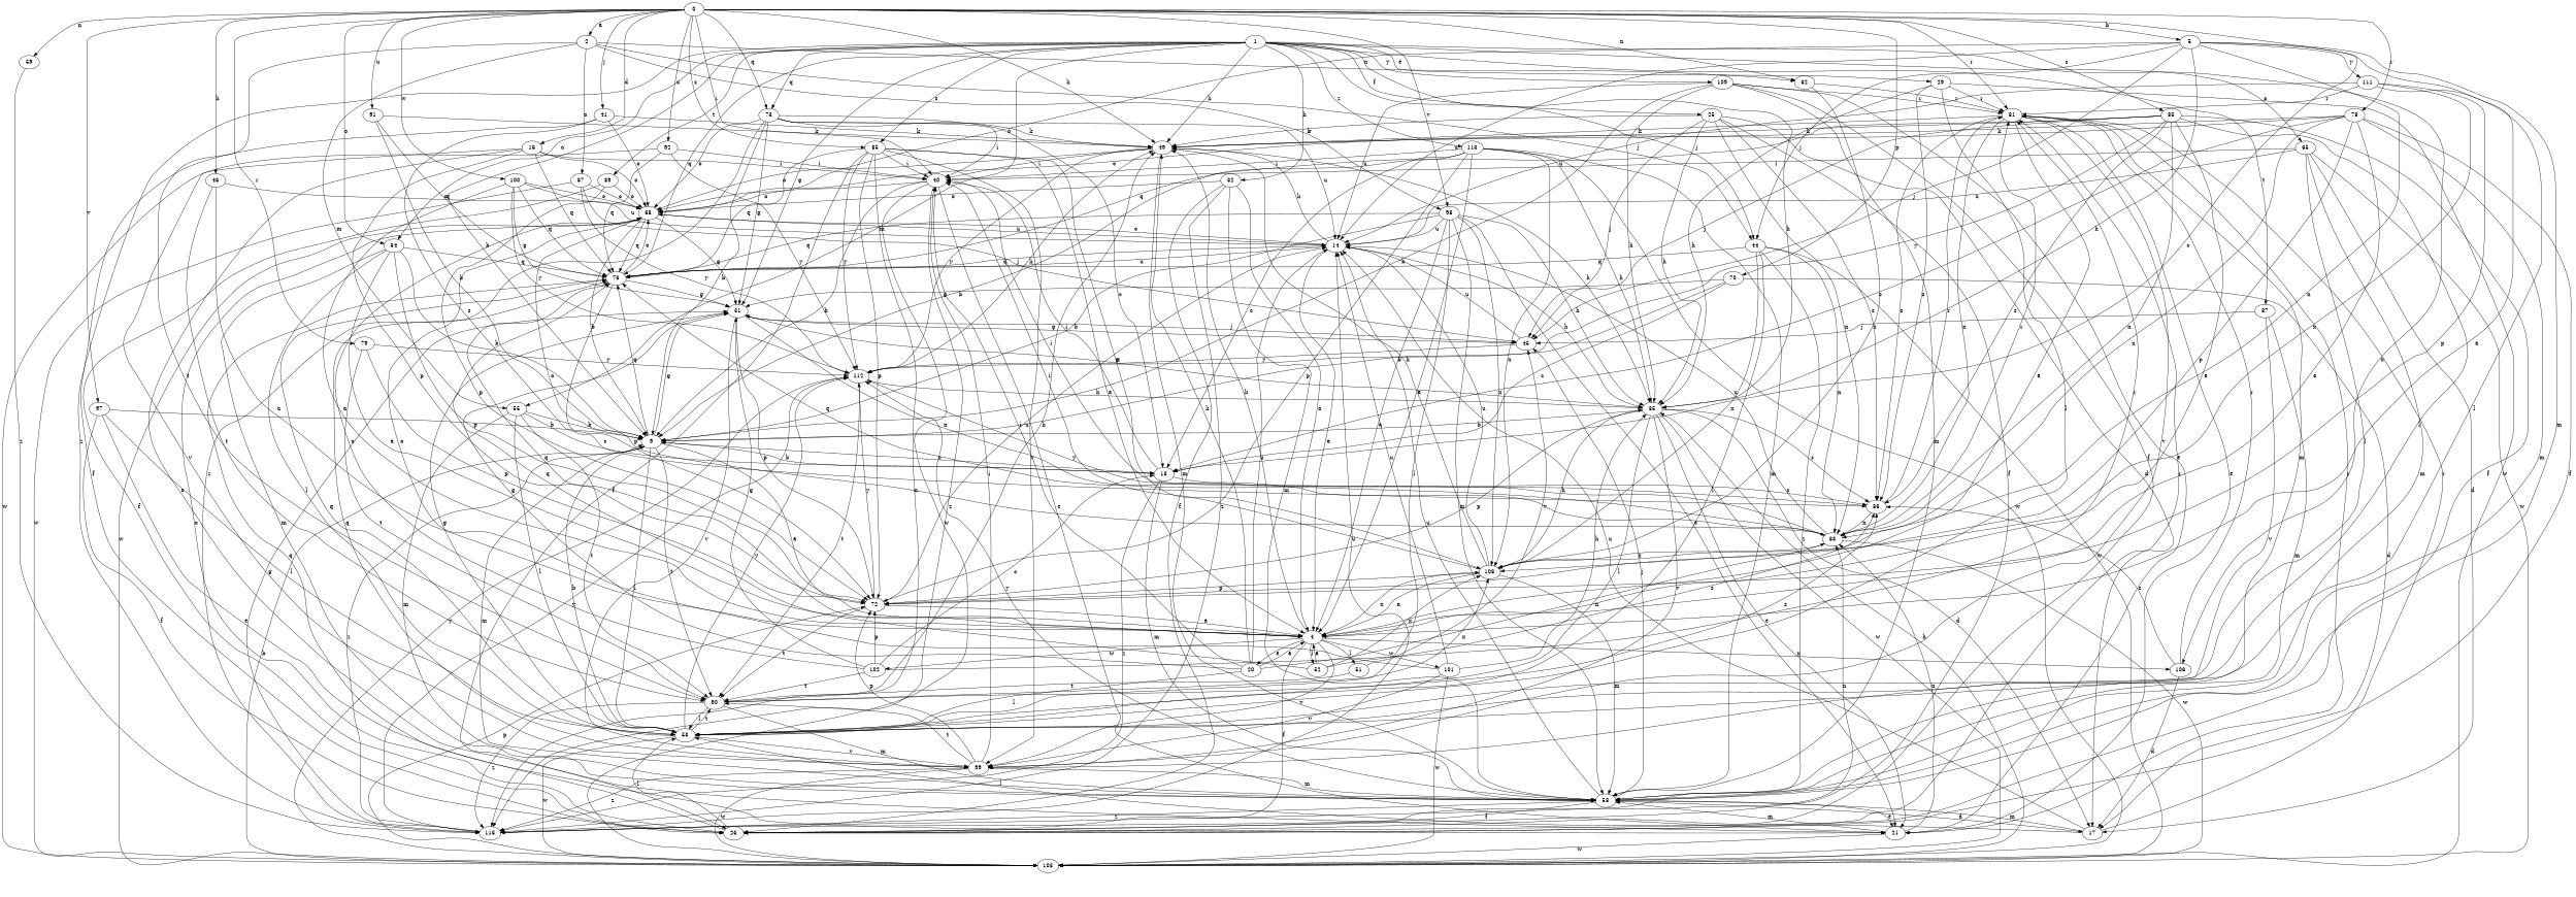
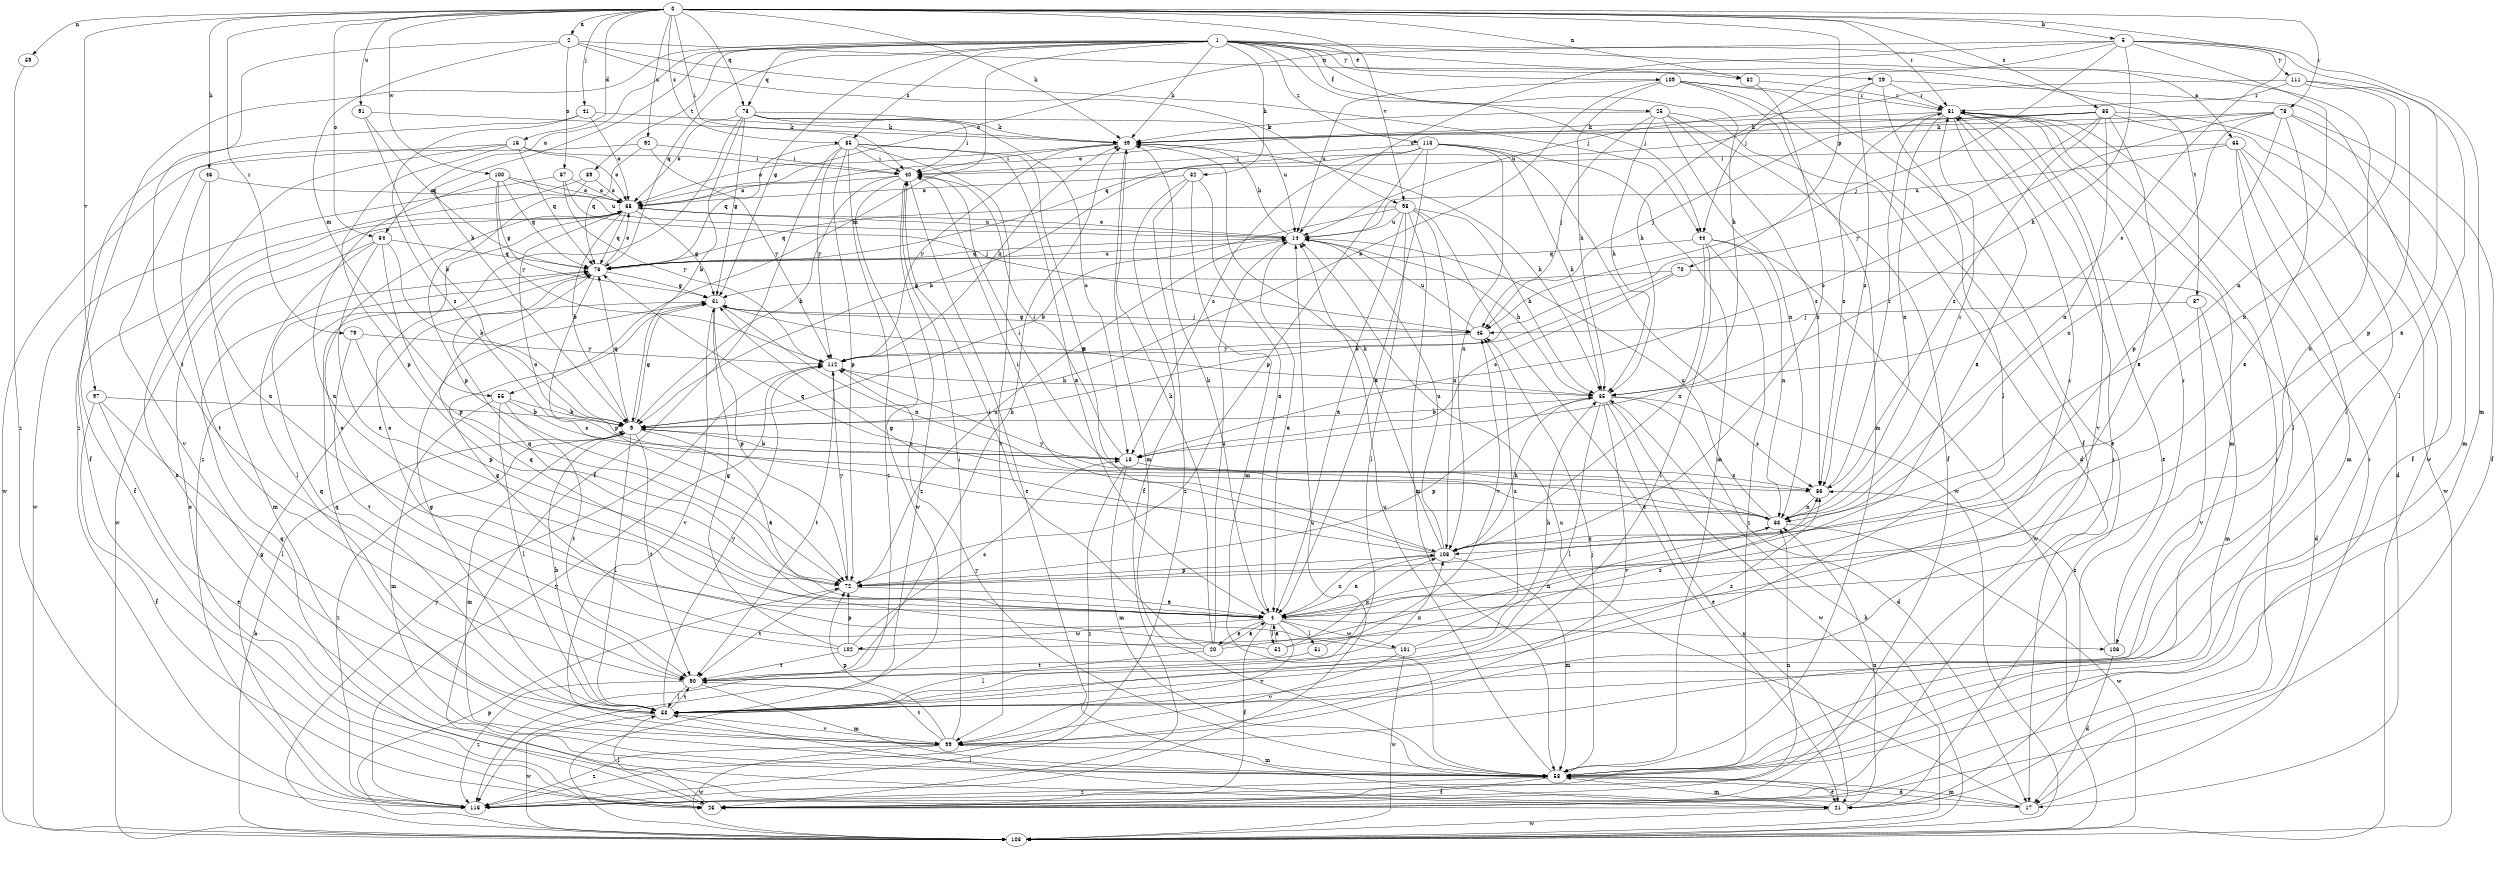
  strict digraph {
    0
    2
    5
    13
    16
    40
    41
    46
    49
    59
    62
    64
    70
    73
    78
    79
    81
    83
    85
    91
    92
    97
    98
    100
    44
    55
    67
    90
    35
    4
    45
    58
    63
    68
    n35 [label=14]
    111
    9
    116
    86
    76
    99
    72
    21
    103
    26
    112
    108
    53
    31
    17
    1
    n52 [label=29]
    25
    32
    65
    87
    89
    106
    109
    113
    20
    51
    52
    101
    102
    0 -> 2 [label=a]
    0 -> 5 [label=b]
    0 -> 13 [label=c]
    0 -> 16 [label=d]
    0 -> 40 [label=i]
    0 -> 41 [label=j]
    0 -> 46 [label=k]
    0 -> 49 [label=k]
    0 -> 59 [label=n]
    0 -> 62 [label=n]
    0 -> 64 [label=o]
    0 -> 70 [label=p]
    0 -> 73 [label=q]
    0 -> 78 [label=r]
    0 -> 79 [label=r]
    0 -> 81 [label=r]
    0 -> 83 [label=s]
    0 -> 85 [label=s]
    0 -> 91 [label=u]
    0 -> 92 [label=u]
    0 -> 97 [label=v]
    0 -> 98 [label=v]
    0 -> 100 [label=w]
    2 -> 62 [label=n]
    2 -> 98 [label=v]
    2 -> 44 [label=j]
    2 -> 55 [label=m]
    2 -> 67 [label=o]
    2 -> 90 [label=t]
    5 -> 44 [label=j]
    5 -> 35 [label=h]
    5 -> 4 [label=a]
    5 -> 45 [label=j]
    5 -> 58 [label=m]
    5 -> 63 [label=n]
    5 -> 68 [label=o]
    5 -> n35 [label=u]
    5 -> 111 [label=y]
    13 -> 40 [label=i]
    13 -> 58 [label=m]
    13 -> 9 [label=b]
    13 -> 116 [label=z]
    13 -> 86 [label=s]
    16 -> 40 [label=i]
    16 -> 68 [label=o]
    16 -> 76 [label=q]
    16 -> 99 [label=v]
    16 -> 72 [label=p]
    16 -> 21 [label=e]
    40 -> 68 [label=o]
    40 -> 9 [label=b]
    40 -> 116 [label=z]
    40 -> 21 [label=e]
    40 -> 103 [label=w]
    41 -> 49 [label=k]
    41 -> 68 [label=o]
    41 -> 86 [label=s]
    41 -> 26 [label=f]
    46 -> 90 [label=t]
    46 -> 4 [label=a]
    46 -> 68 [label=o]
    49 -> 40 [label=i]
    49 -> 35 [label=h]
    49 -> 58 [label=m]
    49 -> 68 [label=o]
    49 -> 112 [label=y]
    59 -> 116 [label=z]
    62 -> 81 [label=r]
    62 -> 108 [label=x]
    64 -> 4 [label=a]
    64 -> 58 [label=m]
    64 -> 9 [label=b]
    64 -> 76 [label=q]
    64 -> 72 [label=p]
    64 -> 53 [label=l]
    70 -> 13 [label=c]
    70 -> 9 [label=b]
    70 -> 31 [label=g]
    70 -> 17 [label=d]
    73 -> 13 [label=c]
    73 -> 40 [label=i]
    73 -> 49 [label=k]
    73 -> 68 [label=o]
    73 -> n35 [label=u]
    73 -> 9 [label=b]
    73 -> 116 [label=z]
    73 -> 31 [label=g]
    78 -> 13 [label=c]
    78 -> 49 [label=k]
    78 -> 4 [label=a]
    78 -> 58 [label=m]
    78 -> 68 [label=o]
    78 -> 72 [label=p]
    78 -> 26 [label=f]
    78 -> 108 [label=x]
    79 -> 90 [label=t]
    79 -> 72 [label=p]
    79 -> 112 [label=y]
    81 -> 49 [label=k]
    81 -> 4 [label=a]
    81 -> 58 [label=m]
    81 -> 63 [label=n]
    81 -> 86 [label=s]
    81 -> 99 [label=v]
    81 -> 21 [label=e]
    83 -> 49 [label=k]
    83 -> 4 [label=a]
    83 -> 45 [label=j]
    83 -> 63 [label=n]
    83 -> 86 [label=s]
    83 -> 76 [label=q]
    83 -> 26 [label=f]
    83 -> 112 [label=y]
    83 -> 53 [label=l]
    85 -> 40 [label=i]
    85 -> 4 [label=a]
-   85 -> 116 [label=n]
+   85 -> 116 [label=z]
    85 -> 76 [label=q]
    85 -> 99 [label=v]
    85 -> 72 [label=p]
    85 -> 26 [label=f]
    85 -> 112 [label=y]
    85 -> 108 [label=x]
    91 -> 49 [label=k]
    91 -> 9 [label=b]
    91 -> 76 [label=q]
    92 -> 40 [label=i]
    92 -> 76 [label=q]
    92 -> 103 [label=w]
    92 -> 112 [label=y]
    97 -> 9 [label=b]
    97 -> 21 [label=e]
    97 -> 26 [label=f]
    97 -> 53 [label=l]
    98 -> 35 [label=h]
    98 -> 4 [label=a]
    98 -> 58 [label=m]
    98 -> n35 [label=u]
    98 -> 9 [label=b]
    98 -> 76 [label=q]
    98 -> 21 [label=e]
    98 -> 108 [label=x]
    98 -> 53 [label=l]
    100 -> 4 [label=a]
    100 -> 68 [label=o]
    100 -> n35 [label=u]
    100 -> 76 [label=q]
    100 -> 112 [label=y]
    100 -> 31 [label=g]
    44 -> 63 [label=n]
    44 -> 116 [label=z]
    44 -> 76 [label=q]
    44 -> 103 [label=w]
    44 -> 108 [label=x]
    44 -> 53 [label=l]
    55 -> 13 [label=c]
    55 -> 90 [label=t]
    55 -> 58 [label=m]
    55 -> 9 [label=b]
    55 -> 53 [label=l]
    67 -> 45 [label=j]
    67 -> 68 [label=o]
    67 -> 103 [label=w]
    67 -> 112 [label=y]
    90 -> 49 [label=k]
    90 -> 58 [label=m]
    90 -> 116 [label=z]
    90 -> 86 [label=s]
    90 -> 108 [label=x]
    90 -> 53 [label=l]
    35 -> 9 [label=b]
    35 -> 86 [label=s]
    35 -> 99 [label=v]
    35 -> 72 [label=p]
    35 -> 21 [label=e]
    35 -> 103 [label=w]
    35 -> 53 [label=l]
    35 -> 31 [label=g]
    35 -> 17 [label=d]
    4 -> 49 [label=k]
    4 -> 76 [label=q]
    4 -> 99 [label=v]
    4 -> 26 [label=f]
    4 -> 108 [label=x]
    4 -> 106 [label=x]
    4 -> 20 [label=e]
    4 -> 51 [label=l]
    4 -> 52 [label=l]
    4 -> 101 [label=w]
    4 -> 102 [label=w]
    45 -> n35 [label=u]
    45 -> 112 [label=y]
    45 -> 31 [label=g]
    58 -> 45 [label=j]
    58 -> n35 [label=u]
    58 -> 116 [label=z]
    58 -> 21 [label=e]
    58 -> 26 [label=f]
    58 -> 112 [label=y]
    58 -> 17 [label=d]
    63 -> 81 [label=r]
    63 -> 68 [label=o]
    63 -> n35 [label=u]
    63 -> 76 [label=q]
    63 -> 103 [label=w]
    63 -> 112 [label=y]
    63 -> 108 [label=x]
    68 -> n35 [label=u]
    68 -> 9 [label=b]
    68 -> 76 [label=q]
    68 -> 103 [label=w]
    68 -> 31 [label=g]
    n35 -> 49 [label=k]
    n35 -> 35 [label=h]
    n35 -> 4 [label=a]
    n35 -> 68 [label=o]
    n35 -> 76 [label=q]
    111 -> 81 [label=r]
    111 -> n35 [label=u]
    111 -> 72 [label=p]
    111 -> 108 [label=x]
    111 -> 53 [label=l]
    9 -> 13 [label=c]
    9 -> 90 [label=t]
    9 -> 4 [label=a]
    9 -> 58 [label=m]
    9 -> 116 [label=z]
    9 -> 76 [label=q]
    9 -> 53 [label=l]
    9 -> 31 [label=g]
    116 -> 63 [label=n]
    116 -> n35 [label=u]
    116 -> 112 [label=y]
    116 -> 31 [label=g]
    86 -> 40 [label=i]
    86 -> 81 [label=r]
    86 -> 63 [label=n]
    76 -> 68 [label=o]
    76 -> n35 [label=u]
    76 -> 72 [label=p]
    76 -> 31 [label=g]
    99 -> 40 [label=i]
    99 -> 90 [label=t]
    99 -> 58 [label=m]
    99 -> 116 [label=z]
    99 -> 76 [label=q]
    99 -> 72 [label=p]
    99 -> 103 [label=w]
    72 -> 90 [label=t]
    72 -> 4 [label=a]
    72 -> n35 [label=u]
    72 -> 112 [label=y]
    21 -> 81 [label=r]
    21 -> 58 [label=m]
    21 -> 63 [label=n]
    21 -> 103 [label=w]
    103 -> 35 [label=h]
    103 -> 9 [label=b]
    103 -> 72 [label=p]
    103 -> 112 [label=y]
    26 -> 81 [label=r]
    26 -> 68 [label=o]
    26 -> 76 [label=q]
    26 -> 53 [label=l]
    112 -> 49 [label=k]
    112 -> 90 [label=t]
    112 -> 35 [label=h]
    108 -> 40 [label=i]
    108 -> 49 [label=k]
    108 -> 35 [label=h]
    108 -> 4 [label=a]
    108 -> 58 [label=m]
    108 -> n35 [label=u]
    108 -> 72 [label=p]
+   108 -> 31 [label=g]
    53 -> 90 [label=t]
    53 -> 9 [label=b]
    53 -> 76 [label=q]
    53 -> 99 [label=v]
    53 -> 103 [label=w]
    53 -> 112 [label=y]
    53 -> 31 [label=g]
    31 -> 45 [label=j]
    31 -> 63 [label=n]
    31 -> 99 [label=v]
    31 -> 72 [label=p]
    17 -> 81 [label=r]
    17 -> 58 [label=m]
    17 -> n35 [label=u]
    17 -> 53 [label=l]
    1 -> 49 [label=k]
    1 -> 64 [label=o]
    1 -> 73 [label=q]
    1 -> 85 [label=s]
    1 -> 44 [label=j]
    1 -> 55 [label=m]
    1 -> 35 [label=h]
    1 -> 9 [label=b]
    1 -> 116 [label=z]
    1 -> 76 [label=q]
    1 -> 31 [label=g]
    1 -> n52 [label=e]
    1 -> 25 [label=f]
    1 -> 32 [label=h]
    1 -> 65 [label=o]
    1 -> 87 [label=t]
    1 -> 89 [label=t]
    1 -> 106 [label=x]
    1 -> 109 [label=y]
    1 -> 113 [label=z]
    n52 -> 81 [label=r]
    n52 -> 35 [label=h]
    n52 -> 86 [label=s]
    n52 -> 103 [label=w]
    n52 -> 53 [label=l]
    25 -> 49 [label=k]
    25 -> 35 [label=h]
    25 -> 45 [label=j]
    25 -> 63 [label=n]
    25 -> 86 [label=s]
    25 -> 26 [label=f]
    25 -> 17 [label=d]
    32 -> 4 [label=a]
    32 -> 58 [label=m]
    32 -> 68 [label=o]
    32 -> 116 [label=z]
    32 -> 26 [label=f]
    65 -> 40 [label=i]
    65 -> 58 [label=m]
    65 -> n35 [label=u]
    65 -> 103 [label=w]
    65 -> 53 [label=l]
    65 -> 17 [label=d]
    87 -> 45 [label=j]
    87 -> 58 [label=m]
    87 -> 99 [label=v]
    89 -> 68 [label=o]
    89 -> 72 [label=p]
    89 -> 26 [label=f]
    106 -> 81 [label=r]
    106 -> 86 [label=s]
    106 -> 17 [label=d]
    109 -> 81 [label=r]
    109 -> 35 [label=h]
    109 -> 58 [label=m]
    109 -> n35 [label=u]
    109 -> 9 [label=b]
    109 -> 21 [label=e]
    109 -> 26 [label=f]
    113 -> 13 [label=c]
    113 -> 40 [label=i]
    113 -> 35 [label=h]
    113 -> 4 [label=a]
    113 -> 58 [label=m]
    113 -> 9 [label=b]
    113 -> 72 [label=p]
    113 -> 103 [label=w]
    113 -> 108 [label=x]
    20 -> 40 [label=i]
    20 -> 49 [label=k]
    20 -> 4 [label=a]
    20 -> 63 [label=n]
    20 -> n35 [label=u]
    20 -> 53 [label=l]
    20 -> 31 [label=g]
    51 -> 90 [label=t]
    51 -> 45 [label=v]
    52 -> 4 [label=a]
    52 -> 86 [label=s]
    52 -> 76 [label=q]
    52 -> 108 [label=x]
    101 -> 35 [label=h]
    101 -> 68 [label=o]
-   101 -> n35 [label=u]
+   101 -> 45 [label=u]
    101 -> 99 [label=v]
    101 -> 103 [label=w]
    102 -> 13 [label=c]
    102 -> 81 [label=r]
    102 -> 90 [label=t]
    102 -> 68 [label=o]
    102 -> 72 [label=p]
    102 -> 31 [label=g]
  }
